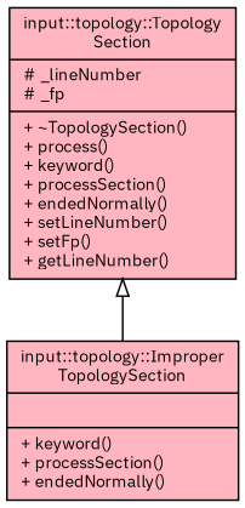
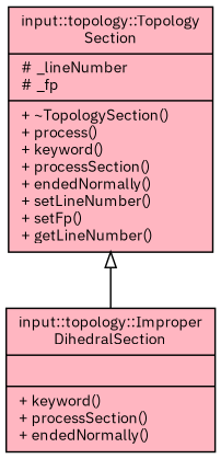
  digraph {
    fontname="IBM Plex Sans"
    node [color=black fillcolor=lightpink fontname="IBM Plex Sans" fontsize=10 shape=record style=filled]
-   n1 [fontcolor=black height=0.2 label="{input::topology::Improper\lTopologySection\n||+ keyword()\l+ processSection()\l+ endedNormally()\l}" width=0.4]
+   n1 [fontcolor=black height=0.2 label="{input::topology::Improper\lDihedralSection\n||+ keyword()\l+ processSection()\l+ endedNormally()\l}" width=0.4]
    n2 [height=0.2 label="{input::topology::Topology\lSection\n|# _lineNumber\l# _fp\l|+ ~TopologySection()\l+ process()\l+ keyword()\l+ processSection()\l+ endedNormally()\l+ setLineNumber()\l+ setFp()\l+ getLineNumber()\l}" width=0.4]
    n2 -> n1 [arrowtail=onormal color=black dir=back fontname="IBM Plex Sans" fontsize=10 labelfontname=Helvetica labelfontsize=10 style=solid]
  }
